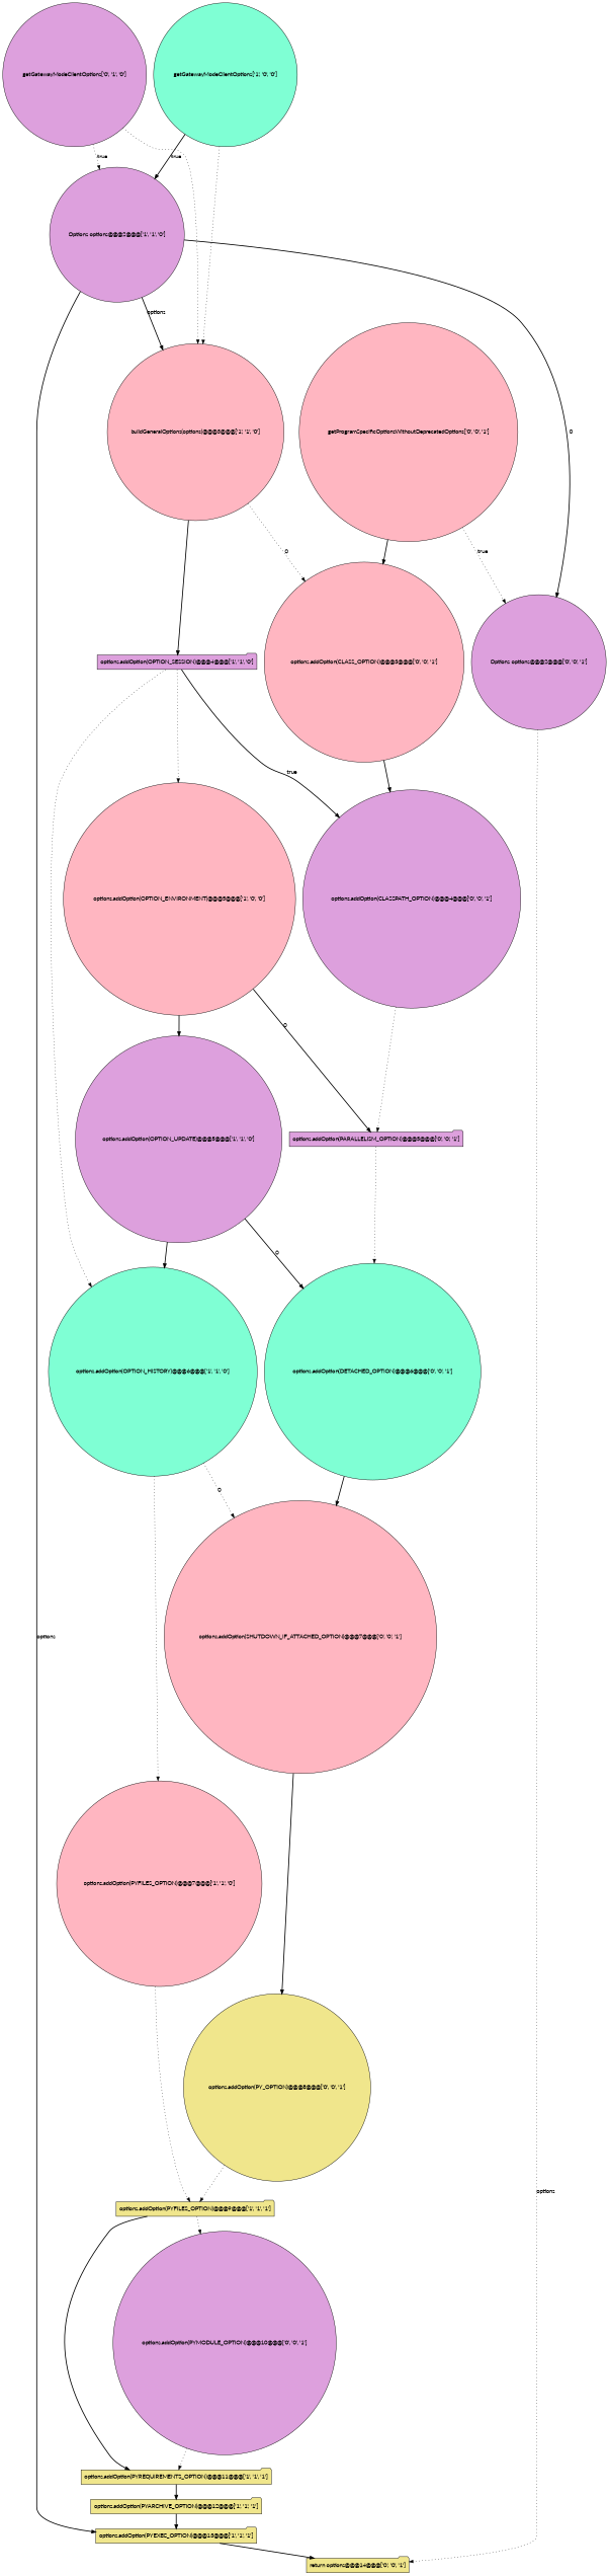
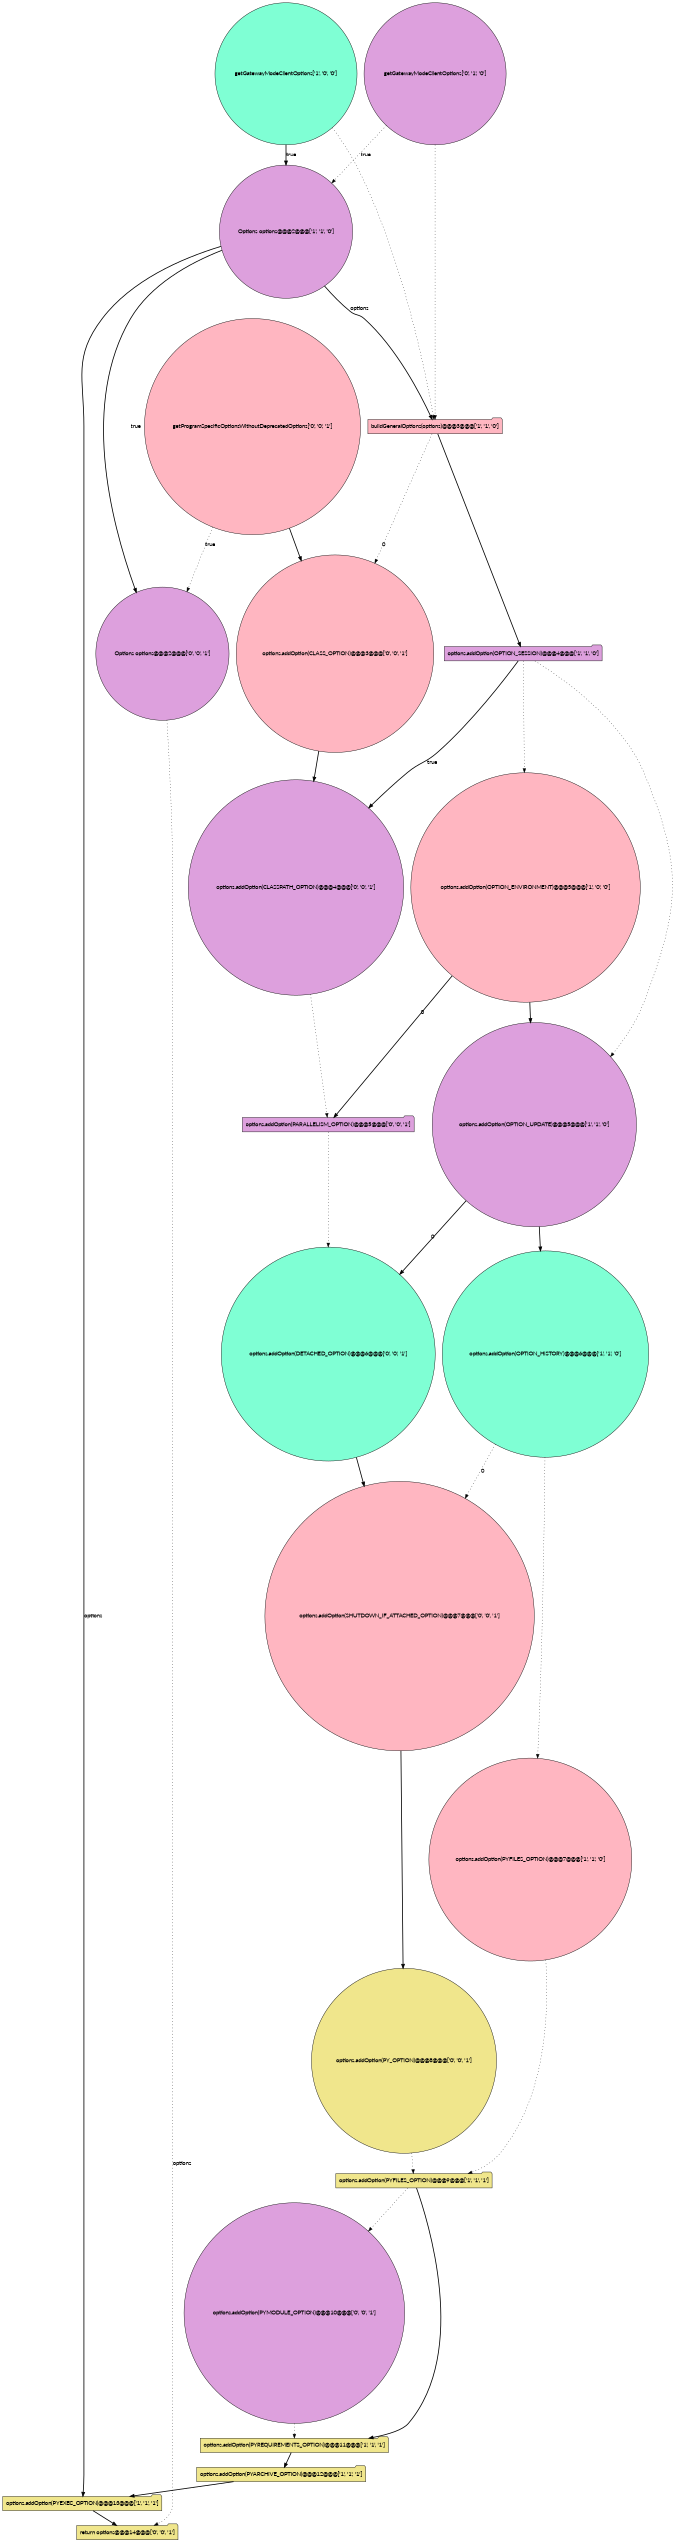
  digraph {
    fontname=Lato
    node [fillcolor=plum fontname=Lato shape=circle style=filled]
    edge [fontname=Lato style=bold]
    n1 [fillcolor=lightpink label="options.addOption(OPTION_ENVIRONMENT)@@@5@@@['1', '0', '0']"]
    n2 [label="options.addOption(PARALLELISM_OPTION)@@@5@@@['0', '0', '1']" shape=folder]
    n3 [label="options.addOption(OPTION_UPDATE)@@@5@@@['1', '1', '0']"]
    n4 [fillcolor=aquamarine label="options.addOption(DETACHED_OPTION)@@@6@@@['0', '0', '1']"]
    n5 [fillcolor=aquamarine label="options.addOption(OPTION_HISTORY)@@@6@@@['1', '1', '0']"]
    n6 [fillcolor=lightpink label="options.addOption(CLASS_OPTION)@@@3@@@['0', '0', '1']"]
    n7 [label="options.addOption(CLASSPATH_OPTION)@@@4@@@['0', '0', '1']"]
    n8 [label="options.addOption(PYMODULE_OPTION)@@@10@@@['0', '0', '1']"]
    n9 [fillcolor=khaki label="options.addOption(PYREQUIREMENTS_OPTION)@@@11@@@['1', '1', '1']" shape=folder]
    n10 [fillcolor=khaki label="options.addOption(PYARCHIVE_OPTION)@@@12@@@['1', '1', '1']" shape=folder]
    n11 [fillcolor=lightpink label="options.addOption(SHUTDOWN_IF_ATTACHED_OPTION)@@@7@@@['0', '0', '1']"]
    n12 [fillcolor=khaki label="options.addOption(PY_OPTION)@@@8@@@['0', '0', '1']"]
    n13 [fillcolor=lightpink label="options.addOption(PYFILES_OPTION)@@@7@@@['1', '1', '0']"]
    n14 [fillcolor=khaki label="options.addOption(PYFILES_OPTION)@@@9@@@['1', '1', '1']" shape=folder]
    n15 [fillcolor=khaki label="options.addOption(PYEXEC_OPTION)@@@13@@@['1', '1', '1']" shape=folder]
    n16 [fillcolor=khaki label="return options@@@14@@@['0', '0', '1']" shape=folder]
    n17 [label="Options options@@@2@@@['0', '0', '1']"]
    n18 [fillcolor=aquamarine label="getGatewayModeClientOptions['1', '0', '0']"]
    n19 [label="Options options@@@2@@@['1', '1', '0']"]
-   n20 [fillcolor=lightpink label="buildGeneralOptions(options)@@@3@@@['1', '1', '0']"]
+   n20 [fillcolor=lightpink label="buildGeneralOptions(options)@@@3@@@['1', '1', '0']" shape=folder]
    n21 [label="options.addOption(OPTION_SESSION)@@@4@@@['1', '1', '0']" shape=folder]
    n22 [fillcolor=lightpink label="getProgramSpecificOptionsWithoutDeprecatedOptions['0', '0', '1']"]
    n23 [label="getGatewayModeClientOptions['0', '1', '0']"]
    n1 -> n2 [label=0]
    n1 -> n3
    n2 -> n4 [style=dotted]
    n3 -> n4 [label=0]
    n3 -> n5
    n4 -> n11
    n5 -> n11 [label=0 style=dotted]
    n5 -> n13 [style=dotted]
    n6 -> n7
    n7 -> n2 [style=dotted]
    n8 -> n9 [style=dotted]
    n9 -> n10
    n10 -> n15
    n11 -> n12
    n12 -> n14 [style=dotted]
    n13 -> n14 [style=dotted]
    n14 -> n8 [style=dotted]
    n14 -> n9
    n15 -> n16
    n17 -> n16 [label=options style=dotted]
    n18 -> n19 [label=true]
    n18 -> n20 [style=dotted]
    n19 -> n15 [label=options]
-   n19 -> n17 [label=0]
+   n19 -> n17 [label=true]
    n19 -> n20 [label=options]
    n20 -> n6 [label=0 style=dotted]
    n20 -> n21
    n21 -> n1 [style=dotted]
-   n21 -> n5 [style=dotted]
+   n21 -> n3 [style=dotted]
    n21 -> n7 [label=true]
    n22 -> n6
    n22 -> n17 [label=true style=dotted]
    n23 -> n19 [label=true style=dotted]
    n23 -> n20 [style=dotted]
  }
